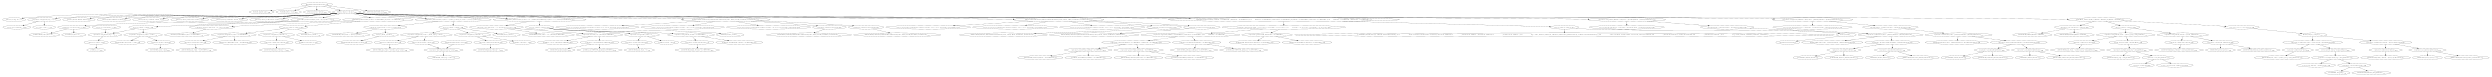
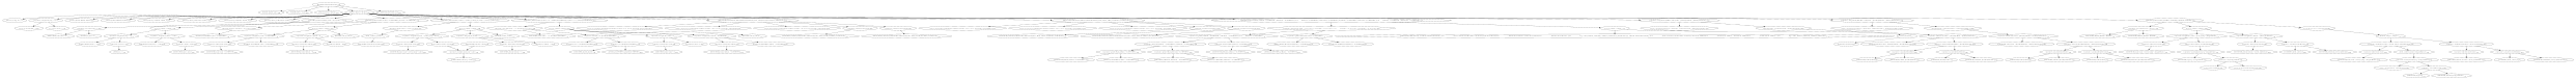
  digraph {
    fontname="PT Serif"
    node [fontname="PT Serif"]
    edge [fontname="PT Serif"]
    n1 [label=<(METHOD,DoubleToSrational)<SUB>2724</SUB>>]
    n2 [label=<(PARAM,double value)<SUB>2724</SUB>>]
    n3 [label=<(PARAM,int32_t *num)<SUB>2724</SUB>>]
    n4 [label=<(PARAM,int32_t *denom)<SUB>2724</SUB>>]
    n5 [label=<(BLOCK,&lt;empty&gt;,&lt;empty&gt;)<SUB>2725</SUB>>]
    n6 [label=<(METHOD_RETURN,void)<SUB>2724</SUB>>]
    n7 [label=<(LOCAL,int neg: int)<SUB>2727</SUB>>]
    n8 [label=<(&lt;operator&gt;.assignment,neg = 1)<SUB>2727</SUB>>]
    n9 [label=<(LOCAL,double dblDiff: double)<SUB>2728</SUB>>]
    n10 [label=<(LOCAL,double dblDiff2: double)<SUB>2728</SUB>>]
    n11 [label=<(LOCAL,uint64_t ullNum: uint64_t)<SUB>2729</SUB>>]
    n12 [label=<(LOCAL,uint64_t ullDenom: uint64_t)<SUB>2729</SUB>>]
    n13 [label=<(LOCAL,uint64_t ullNum2: uint64_t)<SUB>2729</SUB>>]
    n14 [label=<(LOCAL,uint64_t ullDenom2: uint64_t)<SUB>2729</SUB>>]
    n15 [label=<(CONTROL_STRUCTURE,if (value &lt; 0),if (value &lt; 0))<SUB>2733</SUB>>]
    n16 [label=<(CONTROL_STRUCTURE,if (value &gt; 0x7FFFFFFFL),if (value &gt; 0x7FFFFFFFL))<SUB>2740</SUB>>]
    n17 [label=<(CONTROL_STRUCTURE,if (value == (int32_t)(value)),if (value == (int32_t)(value)))<SUB>2747</SUB>>]
    n18 [label=<(CONTROL_STRUCTURE,if (value &lt; 1.0 / (double)0x7FFFFFFFL),if (value &lt; 1.0 / (double)0x7FFFFFFFL))<SUB>2754</SUB>>]
    n19 [label=<(ToRationalEuclideanGCD,ToRationalEuclideanGCD(value, TRUE, FALSE, &amp;ullNum, &amp;ullDenom))<SUB>2766</SUB>>]
    n20 [label=<(ToRationalEuclideanGCD,ToRationalEuclideanGCD(value, TRUE, TRUE, &amp;ullNum2, &amp;ullDenom2))<SUB>2767</SUB>>]
    n21 [label=<(CONTROL_STRUCTURE,if (ullNum &gt; 0x7FFFFFFFL || ullDenom &gt; 0x7FFFFFFFL ||\012        ullNum2 &gt; 0x7FFFFFFFL || ullDenom2 &gt; 0x7FFFFFFFL),if (ullNum &gt; 0x7FFFFFFFL || ullDenom &gt; 0x7FFFFFFFL ||\012        ullNum2 &gt; 0x7FFFFFFFL || ullDenom2 &gt; 0x7FFFFFFFL))<SUB>2769</SUB>>]
    n22 [label=<(&lt;operator&gt;.assignment,dblDiff = fabs(value - ((double)ullNum / (double)ullDenom)))<SUB>2781</SUB>>]
    n23 [label=<(&lt;operator&gt;.assignment,dblDiff2 = fabs(value - ((double)ullNum2 / (double)ullDenom2)))<SUB>2782</SUB>>]
    n24 [label=<(CONTROL_STRUCTURE,if (dblDiff &lt; dblDiff2),if (dblDiff &lt; dblDiff2))<SUB>2783</SUB>>]
    n25 [label=<(IDENTIFIER,neg,neg = 1)<SUB>2727</SUB>>]
    n26 [label=<(LITERAL,1,neg = 1)<SUB>2727</SUB>>]
    n27 [label=<(&lt;operator&gt;.lessThan,value &lt; 0)<SUB>2733</SUB>>]
    n28 [label=<(BLOCK,&lt;empty&gt;,&lt;empty&gt;)<SUB>2734</SUB>>]
    n29 [label=<(&lt;operator&gt;.greaterThan,value &gt; 0x7FFFFFFFL)<SUB>2740</SUB>>]
    n30 [label=<(BLOCK,&lt;empty&gt;,&lt;empty&gt;)<SUB>2741</SUB>>]
    n31 [label=<(&lt;operator&gt;.equals,value == (int32_t)(value))<SUB>2747</SUB>>]
    n32 [label=<(BLOCK,&lt;empty&gt;,&lt;empty&gt;)<SUB>2748</SUB>>]
    n33 [label=<(&lt;operator&gt;.lessThan,value &lt; 1.0 / (double)0x7FFFFFFFL)<SUB>2754</SUB>>]
    n34 [label=<(BLOCK,&lt;empty&gt;,&lt;empty&gt;)<SUB>2755</SUB>>]
    n35 [label=<(IDENTIFIER,value,ToRationalEuclideanGCD(value, TRUE, FALSE, &amp;ullNum, &amp;ullDenom))<SUB>2766</SUB>>]
    n36 [label=<(IDENTIFIER,TRUE,ToRationalEuclideanGCD(value, TRUE, FALSE, &amp;ullNum, &amp;ullDenom))<SUB>2766</SUB>>]
    n37 [label=<(IDENTIFIER,FALSE,ToRationalEuclideanGCD(value, TRUE, FALSE, &amp;ullNum, &amp;ullDenom))<SUB>2766</SUB>>]
    n38 [label=<(&lt;operator&gt;.addressOf,&amp;ullNum)<SUB>2766</SUB>>]
    n39 [label=<(&lt;operator&gt;.addressOf,&amp;ullDenom)<SUB>2766</SUB>>]
    n40 [label=<(IDENTIFIER,value,ToRationalEuclideanGCD(value, TRUE, TRUE, &amp;ullNum2, &amp;ullDenom2))<SUB>2767</SUB>>]
    n41 [label=<(IDENTIFIER,TRUE,ToRationalEuclideanGCD(value, TRUE, TRUE, &amp;ullNum2, &amp;ullDenom2))<SUB>2767</SUB>>]
    n42 [label=<(IDENTIFIER,TRUE,ToRationalEuclideanGCD(value, TRUE, TRUE, &amp;ullNum2, &amp;ullDenom2))<SUB>2767</SUB>>]
    n43 [label=<(&lt;operator&gt;.addressOf,&amp;ullNum2)<SUB>2767</SUB>>]
    n44 [label=<(&lt;operator&gt;.addressOf,&amp;ullDenom2)<SUB>2767</SUB>>]
    n45 [label=<(&lt;operator&gt;.logicalOr,ullNum &gt; 0x7FFFFFFFL || ullDenom &gt; 0x7FFFFFFFL ||\012        ullNum2 &gt; 0x7FFFFFFFL || ullDenom2 &gt; 0x7FFFFFFFL)<SUB>2769</SUB>>]
    n46 [label=<(BLOCK,&lt;empty&gt;,&lt;empty&gt;)<SUB>2771</SUB>>]
    n47 [label=<(IDENTIFIER,dblDiff,dblDiff = fabs(value - ((double)ullNum / (double)ullDenom)))<SUB>2781</SUB>>]
    n48 [label=<(fabs,fabs(value - ((double)ullNum / (double)ullDenom)))<SUB>2781</SUB>>]
    n49 [label=<(IDENTIFIER,dblDiff2,dblDiff2 = fabs(value - ((double)ullNum2 / (double)ullDenom2)))<SUB>2782</SUB>>]
    n50 [label=<(fabs,fabs(value - ((double)ullNum2 / (double)ullDenom2)))<SUB>2782</SUB>>]
    n51 [label=<(&lt;operator&gt;.lessThan,dblDiff &lt; dblDiff2)<SUB>2783</SUB>>]
    n52 [label=<(BLOCK,&lt;empty&gt;,&lt;empty&gt;)<SUB>2784</SUB>>]
    n53 [label=<(CONTROL_STRUCTURE,else,else)<SUB>2789</SUB>>]
    n54 [label=<(IDENTIFIER,value,value &lt; 0)<SUB>2733</SUB>>]
    n55 [label=<(LITERAL,0,value &lt; 0)<SUB>2733</SUB>>]
    n56 [label=<(&lt;operator&gt;.assignment,neg = -1)<SUB>2735</SUB>>]
    n57 [label=<(&lt;operator&gt;.assignment,value = -value)<SUB>2736</SUB>>]
    n58 [label=<(IDENTIFIER,neg,neg = -1)<SUB>2735</SUB>>]
    n59 [label=<(&lt;operator&gt;.minus,-1)<SUB>2735</SUB>>]
    n60 [label=<(IDENTIFIER,value,value = -value)<SUB>2736</SUB>>]
    n61 [label=<(&lt;operator&gt;.minus,-value)<SUB>2736</SUB>>]
    n62 [label=<(LITERAL,1,-1)<SUB>2735</SUB>>]
    n63 [label=<(IDENTIFIER,value,-value)<SUB>2736</SUB>>]
    n64 [label=<(LITERAL,0x7FFFFFFFL,value &gt; 0x7FFFFFFFL)<SUB>2740</SUB>>]
    n65 [label=<(&lt;operator&gt;.assignment,*num = 0x7FFFFFFFL)<SUB>2742</SUB>>]
    n66 [label=<(&lt;operator&gt;.assignment,*denom = 0)<SUB>2743</SUB>>]
    n67 [label=<(RETURN,return;,return;)<SUB>2744</SUB>>]
    n68 [label=<(&lt;operator&gt;.indirection,*num)<SUB>2742</SUB>>]
    n69 [label=<(LITERAL,0x7FFFFFFFL,*num = 0x7FFFFFFFL)<SUB>2742</SUB>>]
    n70 [label=<(&lt;operator&gt;.indirection,*denom)<SUB>2743</SUB>>]
    n71 [label=<(LITERAL,0,*denom = 0)<SUB>2743</SUB>>]
    n72 [label=<(IDENTIFIER,num,*num = 0x7FFFFFFFL)<SUB>2742</SUB>>]
    n73 [label=<(IDENTIFIER,denom,*denom = 0)<SUB>2743</SUB>>]
-   n74 [label=<(IDENTIFIER,value,value == (int32_t)(value))<SUB>2747</SUB>>]
    n75 [label=<(int32_t,(int32_t)(value))<SUB>2747</SUB>>]
    n76 [label=<(&lt;operator&gt;.assignment,*num = (int32_t)(neg * value))<SUB>2749</SUB>>]
    n77 [label=<(&lt;operator&gt;.assignment,*denom = 1)<SUB>2750</SUB>>]
    n78 [label=<(RETURN,return;,return;)<SUB>2751</SUB>>]
    n79 [label=<(IDENTIFIER,value,(int32_t)(value))<SUB>2747</SUB>>]
    n80 [label=<(&lt;operator&gt;.indirection,*num)<SUB>2749</SUB>>]
    n81 [label=<(int32_t,(int32_t)(neg * value))<SUB>2749</SUB>>]
    n82 [label=<(&lt;operator&gt;.indirection,*denom)<SUB>2750</SUB>>]
    n83 [label=<(LITERAL,1,*denom = 1)<SUB>2750</SUB>>]
    n84 [label=<(IDENTIFIER,num,*num = (int32_t)(neg * value))<SUB>2749</SUB>>]
    n85 [label=<(&lt;operator&gt;.multiplication,neg * value)<SUB>2749</SUB>>]
    n86 [label=<(IDENTIFIER,value,neg * value)<SUB>2749</SUB>>]
    n87 [label=<(IDENTIFIER,neg,neg * value)<SUB>2749</SUB>>]
    n88 [label=<(IDENTIFIER,denom,*denom = 1)<SUB>2750</SUB>>]
    n89 [label=<(IDENTIFIER,value,value &lt; 1.0 / (double)0x7FFFFFFFL)<SUB>2754</SUB>>]
    n90 [label=<(&lt;operator&gt;.division,1.0 / (double)0x7FFFFFFFL)<SUB>2754</SUB>>]
    n91 [label=<(&lt;operator&gt;.assignment,*num = 0)<SUB>2756</SUB>>]
    n92 [label=<(&lt;operator&gt;.assignment,*denom = 0x7FFFFFFFL)<SUB>2757</SUB>>]
    n93 [label=<(RETURN,return;,return;)<SUB>2758</SUB>>]
    n94 [label=<(LITERAL,1.0,1.0 / (double)0x7FFFFFFFL)<SUB>2754</SUB>>]
    n95 [label=<(&lt;operator&gt;.cast,(double)0x7FFFFFFFL)<SUB>2754</SUB>>]
    n96 [label=<(UNKNOWN,double,double)<SUB>2754</SUB>>]
    n97 [label=<(LITERAL,0x7FFFFFFFL,(double)0x7FFFFFFFL)<SUB>2754</SUB>>]
    n98 [label=<(&lt;operator&gt;.indirection,*num)<SUB>2756</SUB>>]
    n99 [label=<(LITERAL,0,*num = 0)<SUB>2756</SUB>>]
    n100 [label=<(&lt;operator&gt;.indirection,*denom)<SUB>2757</SUB>>]
    n101 [label=<(LITERAL,0x7FFFFFFFL,*denom = 0x7FFFFFFFL)<SUB>2757</SUB>>]
    n102 [label=<(IDENTIFIER,num,*num = 0)<SUB>2756</SUB>>]
    n103 [label=<(IDENTIFIER,denom,*denom = 0x7FFFFFFFL)<SUB>2757</SUB>>]
    n104 [label=<(IDENTIFIER,ullNum,ToRationalEuclideanGCD(value, TRUE, FALSE, &amp;ullNum, &amp;ullDenom))<SUB>2766</SUB>>]
    n105 [label=<(IDENTIFIER,ullDenom,ToRationalEuclideanGCD(value, TRUE, FALSE, &amp;ullNum, &amp;ullDenom))<SUB>2766</SUB>>]
    n106 [label=<(IDENTIFIER,ullNum2,ToRationalEuclideanGCD(value, TRUE, TRUE, &amp;ullNum2, &amp;ullDenom2))<SUB>2767</SUB>>]
    n107 [label=<(IDENTIFIER,ullDenom2,ToRationalEuclideanGCD(value, TRUE, TRUE, &amp;ullNum2, &amp;ullDenom2))<SUB>2767</SUB>>]
    n108 [label=<(&lt;operator&gt;.logicalOr,ullNum &gt; 0x7FFFFFFFL || ullDenom &gt; 0x7FFFFFFFL ||\012        ullNum2 &gt; 0x7FFFFFFFL)<SUB>2769</SUB>>]
    n109 [label=<(&lt;operator&gt;.greaterThan,ullDenom2 &gt; 0x7FFFFFFFL)<SUB>2770</SUB>>]
    n110 [label=<(UNKNOWN,TIFFErrorExt(0, &quot;TIFFLib: DoubleToSrational()&quot;,\012                     &quot; Num or Denom exceeds LONG: val=%14.6f, num=%12&quot; PRIu64\012                     &quot;, denom=%12&quot; PRIu64 &quot; | num2=%12&quot; PRIu64\012                     &quot;, denom2=%12&quot; PRIu64 &quot;&quot;,\012                     neg * value, ullNum, ullDenom, ullNum2, ullDenom2);,TIFFErrorExt(0, &quot;TIFFLib: DoubleToSrational()&quot;,\012                     &quot; Num or Denom exceeds LONG: val=%14.6f, num=%12&quot; PRIu64\012                     &quot;, denom=%12&quot; PRIu64 &quot; | num2=%12&quot; PRIu64\012                     &quot;, denom2=%12&quot; PRIu64 &quot;&quot;,\012                     neg * value, ullNum, ullDenom, ullNum2, ullDenom2);)<SUB>2772</SUB>>]
    n111 [label=<(assert,assert(0))<SUB>2777</SUB>>]
    n112 [label=<(&lt;operator&gt;.logicalOr,ullNum &gt; 0x7FFFFFFFL || ullDenom &gt; 0x7FFFFFFFL)<SUB>2769</SUB>>]
    n113 [label=<(&lt;operator&gt;.greaterThan,ullNum2 &gt; 0x7FFFFFFFL)<SUB>2770</SUB>>]
    n114 [label=<(IDENTIFIER,ullDenom2,ullDenom2 &gt; 0x7FFFFFFFL)<SUB>2770</SUB>>]
    n115 [label=<(LITERAL,0x7FFFFFFFL,ullDenom2 &gt; 0x7FFFFFFFL)<SUB>2770</SUB>>]
    n116 [label=<(&lt;operator&gt;.greaterThan,ullNum &gt; 0x7FFFFFFFL)<SUB>2769</SUB>>]
    n117 [label=<(&lt;operator&gt;.greaterThan,ullDenom &gt; 0x7FFFFFFFL)<SUB>2769</SUB>>]
    n118 [label=<(IDENTIFIER,ullNum2,ullNum2 &gt; 0x7FFFFFFFL)<SUB>2770</SUB>>]
    n119 [label=<(LITERAL,0x7FFFFFFFL,ullNum2 &gt; 0x7FFFFFFFL)<SUB>2770</SUB>>]
    n120 [label=<(IDENTIFIER,ullNum,ullNum &gt; 0x7FFFFFFFL)<SUB>2769</SUB>>]
    n121 [label=<(LITERAL,0x7FFFFFFFL,ullNum &gt; 0x7FFFFFFFL)<SUB>2769</SUB>>]
    n122 [label=<(IDENTIFIER,ullDenom,ullDenom &gt; 0x7FFFFFFFL)<SUB>2769</SUB>>]
    n123 [label=<(LITERAL,0x7FFFFFFFL,ullDenom &gt; 0x7FFFFFFFL)<SUB>2769</SUB>>]
    n124 [label=<(LITERAL,0,assert(0))<SUB>2777</SUB>>]
    n125 [label=<(&lt;operator&gt;.subtraction,value - ((double)ullNum / (double)ullDenom))<SUB>2781</SUB>>]
    n126 [label=<(IDENTIFIER,value,value - ((double)ullNum / (double)ullDenom))<SUB>2781</SUB>>]
    n127 [label=<(&lt;operator&gt;.division,(double)ullNum / (double)ullDenom)<SUB>2781</SUB>>]
    n128 [label=<(&lt;operator&gt;.cast,(double)ullNum)<SUB>2781</SUB>>]
    n129 [label=<(&lt;operator&gt;.cast,(double)ullDenom)<SUB>2781</SUB>>]
    n130 [label=<(UNKNOWN,double,double)<SUB>2781</SUB>>]
    n131 [label=<(IDENTIFIER,ullNum,(double)ullNum)<SUB>2781</SUB>>]
    n132 [label=<(UNKNOWN,double,double)<SUB>2781</SUB>>]
    n133 [label=<(IDENTIFIER,ullDenom,(double)ullDenom)<SUB>2781</SUB>>]
    n134 [label=<(&lt;operator&gt;.subtraction,value - ((double)ullNum2 / (double)ullDenom2))<SUB>2782</SUB>>]
    n135 [label=<(IDENTIFIER,value,value - ((double)ullNum2 / (double)ullDenom2))<SUB>2782</SUB>>]
    n136 [label=<(&lt;operator&gt;.division,(double)ullNum2 / (double)ullDenom2)<SUB>2782</SUB>>]
    n137 [label=<(&lt;operator&gt;.cast,(double)ullNum2)<SUB>2782</SUB>>]
    n138 [label=<(&lt;operator&gt;.cast,(double)ullDenom2)<SUB>2782</SUB>>]
    n139 [label=<(UNKNOWN,double,double)<SUB>2782</SUB>>]
    n140 [label=<(IDENTIFIER,ullNum2,(double)ullNum2)<SUB>2782</SUB>>]
    n141 [label=<(UNKNOWN,double,double)<SUB>2782</SUB>>]
    n142 [label=<(IDENTIFIER,ullDenom2,(double)ullDenom2)<SUB>2782</SUB>>]
    n143 [label=<(IDENTIFIER,dblDiff,dblDiff &lt; dblDiff2)<SUB>2783</SUB>>]
    n144 [label=<(IDENTIFIER,dblDiff2,dblDiff &lt; dblDiff2)<SUB>2783</SUB>>]
    n145 [label=<(&lt;operator&gt;.assignment,*num = (int32_t)(neg * (long)ullNum))<SUB>2785</SUB>>]
    n146 [label=<(&lt;operator&gt;.assignment,*denom = (int32_t)ullDenom)<SUB>2786</SUB>>]
    n147 [label=<(BLOCK,&lt;empty&gt;,&lt;empty&gt;)<SUB>2789</SUB>>]
    n148 [label=<(&lt;operator&gt;.indirection,*num)<SUB>2785</SUB>>]
    n149 [label=<(int32_t,(int32_t)(neg * (long)ullNum))<SUB>2785</SUB>>]
    n150 [label=<(&lt;operator&gt;.indirection,*denom)<SUB>2786</SUB>>]
    n151 [label=<(&lt;operator&gt;.cast,(int32_t)ullDenom)<SUB>2786</SUB>>]
    n152 [label=<(IDENTIFIER,num,*num = (int32_t)(neg * (long)ullNum))<SUB>2785</SUB>>]
    n153 [label=<(&lt;operator&gt;.multiplication,neg * (long)ullNum)<SUB>2785</SUB>>]
    n154 [label=<(IDENTIFIER,neg,neg * (long)ullNum)<SUB>2785</SUB>>]
    n155 [label=<(&lt;operator&gt;.cast,(long)ullNum)<SUB>2785</SUB>>]
    n156 [label=<(UNKNOWN,long,long)<SUB>2785</SUB>>]
    n157 [label=<(IDENTIFIER,ullNum,(long)ullNum)<SUB>2785</SUB>>]
    n158 [label=<(IDENTIFIER,denom,*denom = (int32_t)ullDenom)<SUB>2786</SUB>>]
    n159 [label=<(UNKNOWN,int32_t,int32_t)<SUB>2786</SUB>>]
    n160 [label=<(IDENTIFIER,ullDenom,(int32_t)ullDenom)<SUB>2786</SUB>>]
    n161 [label=<(&lt;operator&gt;.assignment,*num = (int32_t)(neg * (long)ullNum2))<SUB>2790</SUB>>]
    n162 [label=<(&lt;operator&gt;.assignment,*denom = (int32_t)ullDenom2)<SUB>2791</SUB>>]
    n163 [label=<(&lt;operator&gt;.indirection,*num)<SUB>2790</SUB>>]
    n164 [label=<(int32_t,(int32_t)(neg * (long)ullNum2))<SUB>2790</SUB>>]
    n165 [label=<(&lt;operator&gt;.indirection,*denom)<SUB>2791</SUB>>]
    n166 [label=<(&lt;operator&gt;.cast,(int32_t)ullDenom2)<SUB>2791</SUB>>]
    n167 [label=<(IDENTIFIER,num,*num = (int32_t)(neg * (long)ullNum2))<SUB>2790</SUB>>]
    n168 [label=<(&lt;operator&gt;.multiplication,neg * (long)ullNum2)<SUB>2790</SUB>>]
    n169 [label=<(IDENTIFIER,neg,neg * (long)ullNum2)<SUB>2790</SUB>>]
    n170 [label=<(&lt;operator&gt;.cast,(long)ullNum2)<SUB>2790</SUB>>]
    n171 [label=<(UNKNOWN,long,long)<SUB>2790</SUB>>]
    n172 [label=<(IDENTIFIER,ullNum2,(long)ullNum2)<SUB>2790</SUB>>]
    n173 [label=<(IDENTIFIER,denom,*denom = (int32_t)ullDenom2)<SUB>2791</SUB>>]
    n174 [label=<(UNKNOWN,int32_t,int32_t)<SUB>2791</SUB>>]
    n175 [label=<(IDENTIFIER,ullDenom2,(int32_t)ullDenom2)<SUB>2791</SUB>>]
    n1 -> n2
    n1 -> n3
    n1 -> n4
    n1 -> n5
    n1 -> n6
    n5 -> n7
    n5 -> n8
    n5 -> n9
    n5 -> n10
    n5 -> n11
    n5 -> n12
    n5 -> n13
    n5 -> n14
    n5 -> n15
    n5 -> n16
    n5 -> n17
    n5 -> n18
    n5 -> n19
    n5 -> n20
    n5 -> n21
    n5 -> n22
    n5 -> n23
    n5 -> n24
    n8 -> n25
    n8 -> n26
    n15 -> n27
    n15 -> n28
    n16 -> n29
    n16 -> n30
    n17 -> n31
    n17 -> n32
    n18 -> n33
    n18 -> n34
    n19 -> n35
    n19 -> n36
    n19 -> n37
    n19 -> n38
    n19 -> n39
    n20 -> n40
    n20 -> n41
    n20 -> n42
    n20 -> n43
    n20 -> n44
    n21 -> n45
    n21 -> n46
    n22 -> n47
    n22 -> n48
    n23 -> n49
    n23 -> n50
    n24 -> n51
    n24 -> n52
    n24 -> n53
    n27 -> n54
    n27 -> n55
    n28 -> n56
    n28 -> n57
    n29 -> n64
    n30 -> n65
    n30 -> n66
    n30 -> n67
-   n31 -> n74
    n31 -> n75
    n32 -> n76
    n32 -> n77
    n32 -> n78
    n33 -> n89
    n33 -> n90
    n34 -> n91
    n34 -> n92
    n34 -> n93
    n38 -> n104
    n39 -> n105
    n43 -> n106
    n44 -> n107
    n45 -> n108
    n45 -> n109
    n46 -> n110
    n46 -> n111
    n48 -> n125
    n50 -> n134
    n51 -> n143
    n51 -> n144
    n52 -> n145
    n52 -> n146
    n53 -> n147
-   n58 -> n56
+   n56 -> n58
    n56 -> n59
    n57 -> n60
    n57 -> n61
    n59 -> n62
    n61 -> n63
    n65 -> n68
    n65 -> n69
    n66 -> n70
    n66 -> n71
    n68 -> n72
    n70 -> n73
    n75 -> n79
    n76 -> n80
    n76 -> n81
    n77 -> n82
    n77 -> n83
    n80 -> n84
    n81 -> n85
    n82 -> n88
    n85 -> n86
    n87 -> n85
    n90 -> n94
    n90 -> n95
    n91 -> n98
    n91 -> n99
    n92 -> n100
    n92 -> n101
    n95 -> n96
    n95 -> n97
    n98 -> n102
    n100 -> n103
    n108 -> n112
    n108 -> n113
    n109 -> n114
    n109 -> n115
    n111 -> n124
    n112 -> n116
    n112 -> n117
    n113 -> n118
    n113 -> n119
    n116 -> n120
    n116 -> n121
    n117 -> n122
    n117 -> n123
    n125 -> n126
    n125 -> n127
    n127 -> n128
    n127 -> n129
    n128 -> n130
    n128 -> n131
    n129 -> n132
    n129 -> n133
    n134 -> n135
    n134 -> n136
    n136 -> n137
    n136 -> n138
    n137 -> n139
    n137 -> n140
    n138 -> n141
    n138 -> n142
    n145 -> n148
    n145 -> n149
    n146 -> n150
    n146 -> n151
    n147 -> n161
    n147 -> n162
    n148 -> n152
    n149 -> n153
    n150 -> n158
    n151 -> n159
    n151 -> n160
    n153 -> n154
    n153 -> n155
    n155 -> n156
    n155 -> n157
    n161 -> n163
    n161 -> n164
    n162 -> n165
    n162 -> n166
    n163 -> n167
    n164 -> n168
    n165 -> n173
    n166 -> n174
    n166 -> n175
    n168 -> n169
    n168 -> n170
    n170 -> n171
    n170 -> n172
  }
